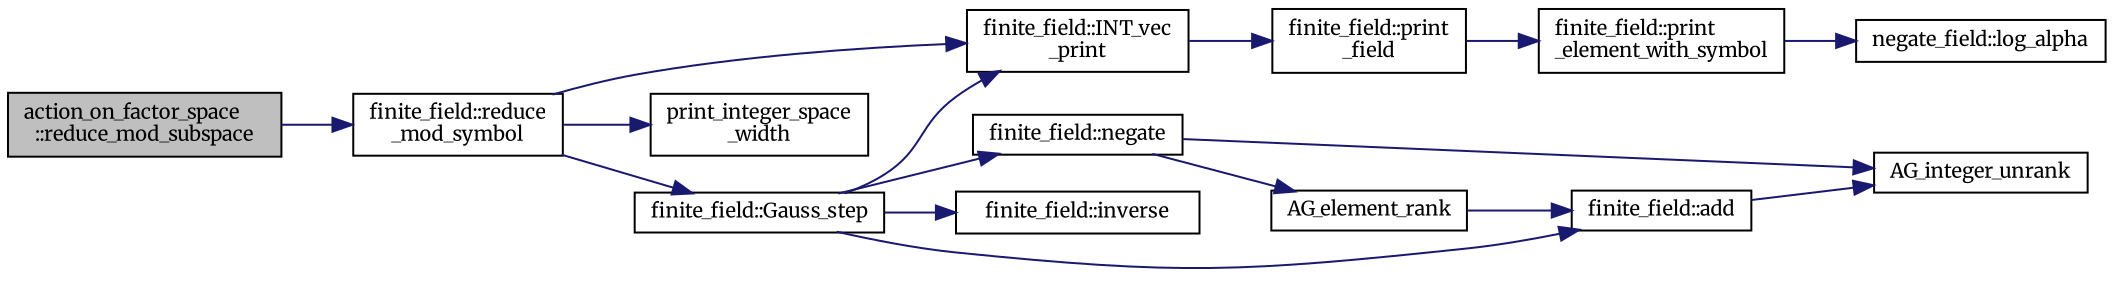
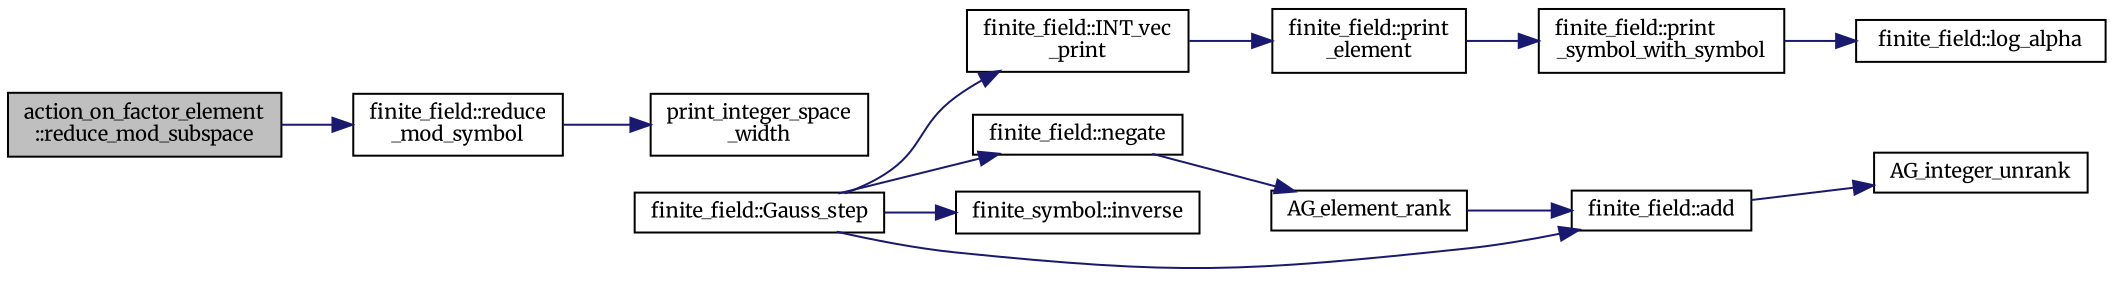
  digraph {
    fontname=Merriweather
    rankdir=LR
    node [color=black fillcolor=white fontname=Merriweather fontsize=10 shape=record style=filled]
    edge [color=midnightblue fontname=Merriweather fontsize=10 labelfontname=Helvetica labelfontsize=10 style=solid]
-   n1 [fillcolor=grey75 fontcolor=black height=0.2 label="action_on_factor_space\l::reduce_mod_subspace" width=0.4]
+   n1 [fillcolor=grey75 fontcolor=black height=0.2 label="action_on_factor_element\l::reduce_mod_subspace" width=0.4]
    n2 [height=0.2 label="finite_field::reduce\l_mod_symbol" width=0.4]
    n3 [height=0.2 label="finite_field::INT_vec\l_print" width=0.4]
    n4 [height=0.2 label="print_integer_space\l_width" width=0.4]
    n5 [height=0.2 label="finite_field::Gauss_step" width=0.4]
-   n6 [height=0.2 label="finite_field::print\l_field" width=0.4]
+   n6 [height=0.2 label="finite_field::print\l_element" width=0.4]
    n7 [height=0.2 label="finite_field::negate" width=0.4]
-   n8 [height=0.2 label="finite_field::inverse" width=0.4]
+   n8 [height=0.2 label="finite_symbol::inverse" width=0.4]
    n9 [height=0.2 label="finite_field::add" width=0.4]
-   n10 [height=0.2 label="finite_field::print\l_element_with_symbol" width=0.4]
-   n11 [height=0.2 label="negate_field::log_alpha" width=0.4]
+   n10 [height=0.2 label="finite_field::print\l_symbol_with_symbol" width=0.4]
+   n11 [height=0.2 label="finite_field::log_alpha" width=0.4]
    n12 [height=0.2 label=AG_integer_unrank width=0.4]
    n13 [height=0.2 label=AG_element_rank width=0.4]
    n1 -> n2
-   n2 -> n3
    n2 -> n4
-   n2 -> n5
    n3 -> n6
    n5 -> n3
    n5 -> n7
    n5 -> n8
    n5 -> n9
    n6 -> n10
-   n7 -> n12
    n7 -> n13
    n9 -> n12
    n10 -> n11
    n13 -> n9
  }
